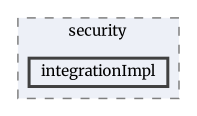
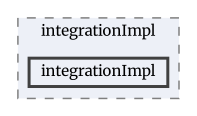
  digraph {
    compound=true
    fontname=Merriweather
    n1 [color=grey25 fillcolor="#edf0f7" fontname=Merriweather fontsize=10 height=0.2 label=integrationImpl shape=box style="filled,bold" width=0.4]
    subgraph cluster_1 {
      bgcolor="#edf0f7"
      fontsize=10
-     label=security
+     label=integrationImpl
      pencolor=grey50
      style="filled,dashed"
      n1
    }
  }
